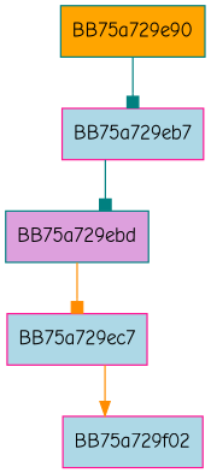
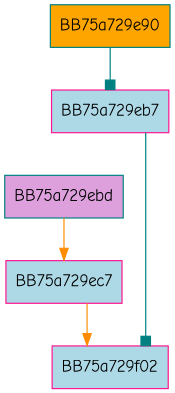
  digraph {
    fontname="Comic Neue"
    splines=ortho
    node [color=deeppink fillcolor=lightblue fontname="Comic Neue" shape=box style=filled]
    edge [arrowhead=box color=teal fontname="Comic Neue"]
    BB75a729e90 [color=teal fillcolor=orange]
    BB75a729eb7
    BB75a729ebd [color=teal fillcolor=plum]
    BB75a729ec7
    BB75a729f02
    BB75a729e90 -> BB75a729eb7
-   BB75a729eb7 -> BB75a729ebd
-   BB75a729ebd -> BB75a729ec7 [color=darkorange]
+   BB75a729eb7 -> BB75a729f02
+   BB75a729ebd -> BB75a729ec7 [arrowhead=normal color=darkorange]
    BB75a729ec7 -> BB75a729f02 [arrowhead=normal color=darkorange]
  }
